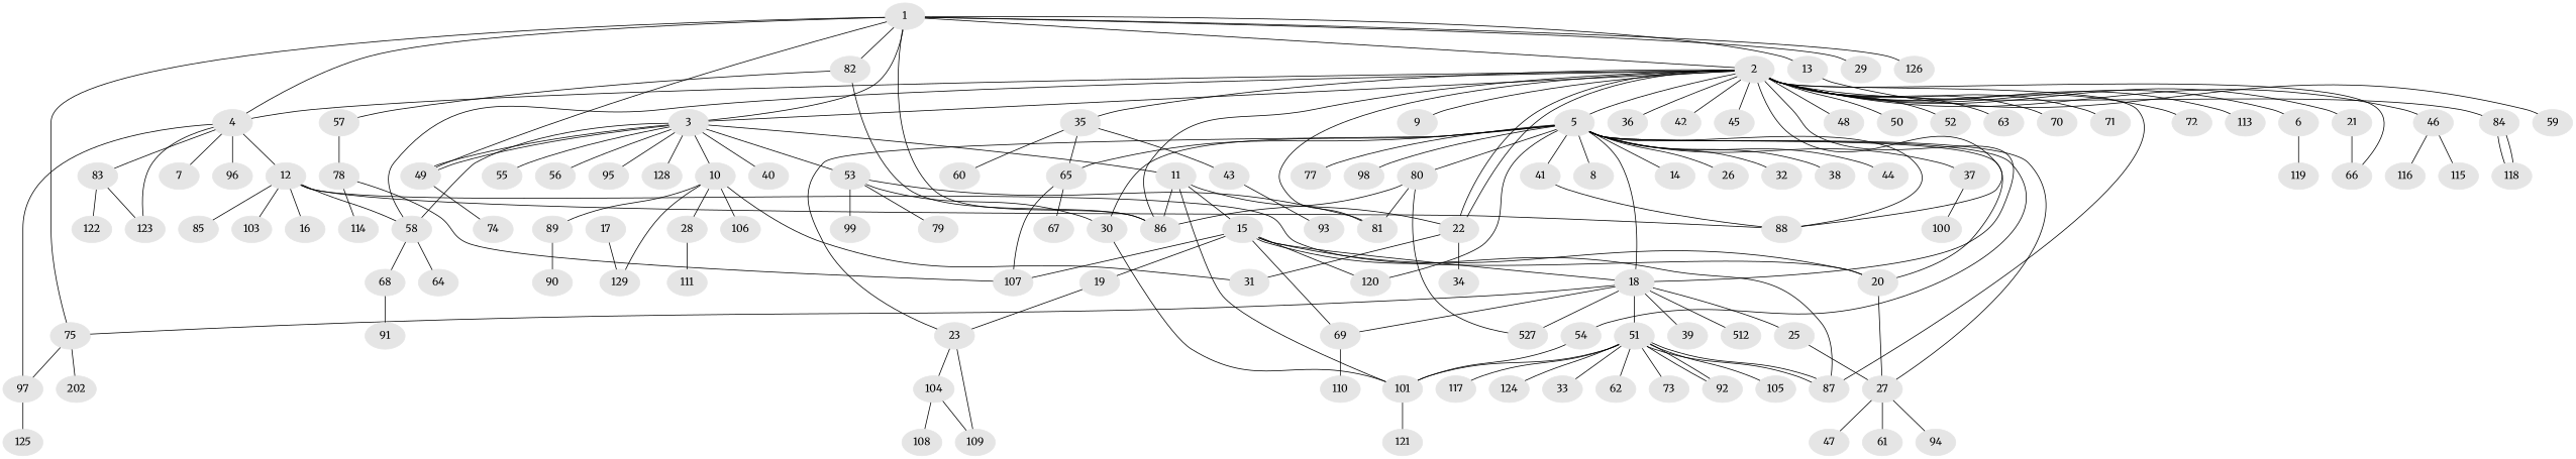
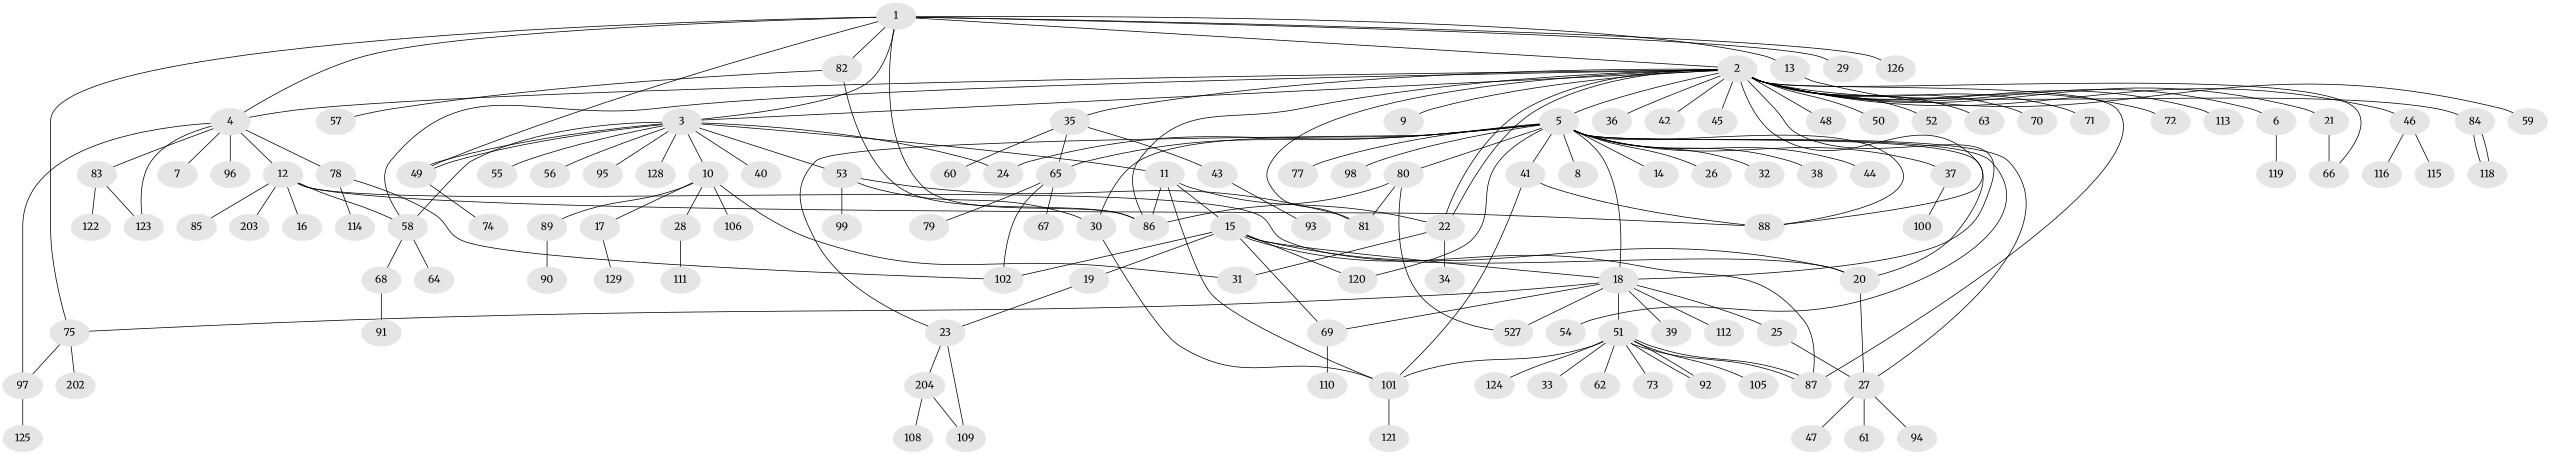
  graph {
    fontname=Merriweather
    node [color=gray90 fontname=Merriweather style=filled]
    edge [fontname=Merriweather]
    1
    2
    3
    4
    13
    29
    49
    75
    82
    86
    126
    5
    6
    9
    18
    21
    22
    35
    36
    42
    45
    46
    48
    50
    52
    58
    63
    66
    70
    71
    72
    81
    84
    87
    88
    113
    10
    11
+   24
    40
    53
    55
    56
    95
    128
    7
    12
    78
    83
    96
    97
    123
    59
    74
    n55 [label=202]
    57
    8
    14
    20
    23
    26
    27
    30
    32
    37
    38
    41
    44
    54
    65
    77
    80
    98
    120
    119
    69
    25
    39
    51
-   112 [label=512]
+   112
    n81 [label=527]
    31
    34
    43
    60
    115
    116
    64
    68
    118
    17
    28
    89
    106
    15
    101
    99
    16
    85
-   103
-   107
+   103 [label=203]
+   107 [label=102]
    114
    122
    125
-   104
+   104 [label=204]
    109
    47
    61
    94
    100
    67
    79
    129
    111
    90
    19
    121
    110
    33
    62
    73
    92
    105
-   117
    124
    108
    93
    91
    1 -- 2
    1 -- 3
    1 -- 4
    1 -- 13
    1 -- 29
    1 -- 49
    1 -- 75
    1 -- 82
    1 -- 86
    1 -- 126
    2 -- 3
    2 -- 4
    2 -- 86
    2 -- 5
    2 -- 6
    2 -- 9
    2 -- 18
    2 -- 21
    2 -- 22
    2 -- 22
    2 -- 35
    2 -- 36
    2 -- 42
    2 -- 45
    2 -- 46
    2 -- 48
    2 -- 50
    2 -- 52
    2 -- 58
    2 -- 63
    2 -- 66
    2 -- 70
    2 -- 71
    2 -- 72
    2 -- 81
    2 -- 84
    2 -- 87
    2 -- 88
    2 -- 113
    3 -- 49
    3 -- 49
    3 -- 58
    3 -- 10
    3 -- 11
+   3 -- 24
    3 -- 40
    3 -- 53
    3 -- 55
    3 -- 56
    3 -- 95
    3 -- 128
    4 -- 7
    4 -- 12
-   57 -- 78
+   4 -- 78
    4 -- 83
    4 -- 96
    4 -- 97
    4 -- 123
    13 -- 59
    49 -- 74
    75 -- 97
    75 -- n55
    82 -- 86
    82 -- 57
    5 -- 18
    5 -- 88
+   5 -- 24
    5 -- 8
    5 -- 14
    5 -- 20
    5 -- 23
    5 -- 26
    5 -- 27
    5 -- 30
    5 -- 32
    5 -- 37
    5 -- 38
    5 -- 41
    5 -- 44
    5 -- 54
    5 -- 65
    5 -- 77
    5 -- 80
    5 -- 98
    5 -- 120
    6 -- 119
    18 -- 75
    18 -- 69
    18 -- 25
    18 -- 39
    18 -- 51
    18 -- 112
    18 -- n81
    21 -- 66
    22 -- 31
    22 -- 34
    35 -- 65
    35 -- 43
    35 -- 60
    46 -- 115
    46 -- 116
    58 -- 64
    58 -- 68
    84 -- 118
    84 -- 118
    10 -- 31
-   10 -- 129
+   10 -- 17
    10 -- 28
    10 -- 89
    10 -- 106
    11 -- 86
    11 -- 22
    11 -- 15
    11 -- 101
    53 -- 81
    53 -- 30
    53 -- 99
    12 -- 58
    12 -- 88
    12 -- 20
    12 -- 16
    12 -- 85
    12 -- 103
    78 -- 107
    78 -- 114
    83 -- 123
    83 -- 122
    97 -- 125
    20 -- 27
    23 -- 104
    23 -- 109
    27 -- 47
    27 -- 61
    27 -- 94
    30 -- 101
    37 -- 100
    41 -- 88
-   54 -- 101
+   41 -- 101
    65 -- 107
    65 -- 67
-   53 -- 79
+   65 -- 79
    80 -- 86
    80 -- 81
    80 -- n81
    69 -- 110
    25 -- 27
    51 -- 87
    51 -- 87
    51 -- 101
    51 -- 33
    51 -- 62
    51 -- 73
    51 -- 92
    51 -- 92
    51 -- 105
-   51 -- 117
    51 -- 124
    43 -- 93
    68 -- 91
    17 -- 129
    28 -- 111
    89 -- 90
    15 -- 18
    15 -- 87
    15 -- 20
    15 -- 120
    15 -- 69
    15 -- 107
    15 -- 19
    101 -- 121
    104 -- 109
    104 -- 108
    19 -- 23
  }
